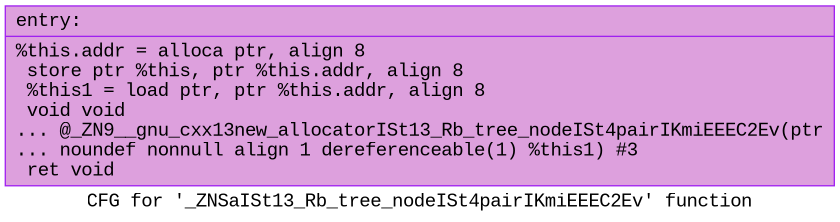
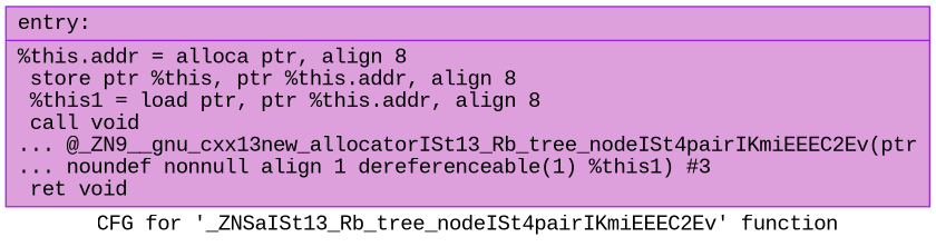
  digraph {
    label="CFG for '_ZNSaISt13_Rb_tree_nodeISt4pairIKmiEEEC2Ev' function"
    fontname="Liberation Mono"
-   n1 [color=purple fillcolor=plum fontname="Liberation Mono" label="{entry:\l|  %this.addr = alloca ptr, align 8\l  store ptr %this, ptr %this.addr, align 8\l  %this1 = load ptr, ptr %this.addr, align 8\l  void void\l... @_ZN9__gnu_cxx13new_allocatorISt13_Rb_tree_nodeISt4pairIKmiEEEC2Ev(ptr\l... noundef nonnull align 1 dereferenceable(1) %this1) #3\l  ret void\l}" shape=record style=filled]
+   n1 [color=purple fillcolor=plum fontname="Liberation Mono" label="{entry:\l|  %this.addr = alloca ptr, align 8\l  store ptr %this, ptr %this.addr, align 8\l  %this1 = load ptr, ptr %this.addr, align 8\l  call void\l... @_ZN9__gnu_cxx13new_allocatorISt13_Rb_tree_nodeISt4pairIKmiEEEC2Ev(ptr\l... noundef nonnull align 1 dereferenceable(1) %this1) #3\l  ret void\l}" shape=record style=filled]
  }
